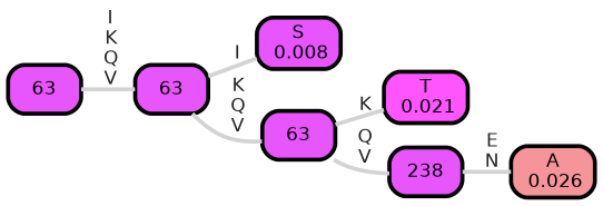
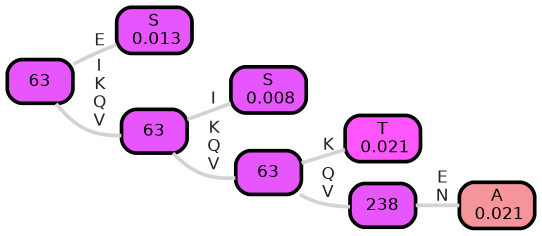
  graph {
    rankdir=LR
    ranksep="0 equally"
    splines=straight
    node [color=black fillcolor="#e756fc" fontcolor=black fontname=helvetica penwidth=3 shape=box style="filled, rounded"]
    edge [color=lightgray fontcolor=grey14 fontname=helvetica fontweight=bold penwidth=3]
+   n1 [fillcolor="#e755ff" label="S\n 0.013"]
    n2 [label=63]
    n3 [label=63]
    n4 [fillcolor="#e755ff" label="S\n 0.008"]
    n5 [label=63]
    n6 [fillcolor="#ff55ff" label="T\n 0.021"]
    n7 [label=238]
-   n8 [fillcolor="#f59599" label="A\n 0.026"]
+   n8 [fillcolor="#f59599" label="A\n 0.021"]
    subgraph sub_1 {
      rank=same
    }
+   n2 -- n1 [label=" E"]
    n2 -- n3 [label=" I\n K\n Q\n V"]
    n3 -- n4 [label=" I"]
    n3 -- n5 [label=" K\n Q\n V"]
    n5 -- n6 [label=" K"]
    n5 -- n7 [label=" Q\n V"]
    n7 -- n8 [label=" E\n N"]
  }
